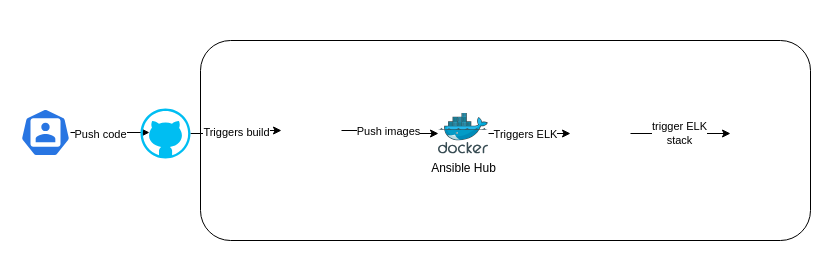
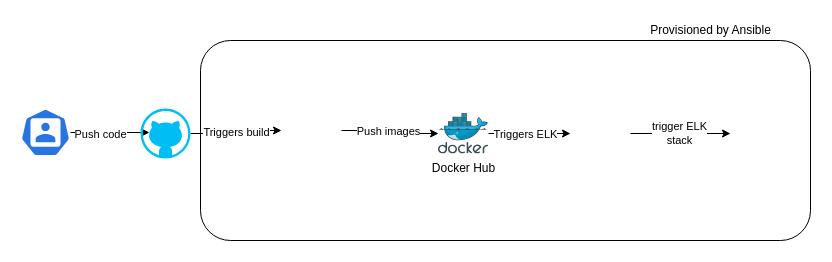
  <mxCell id="0" />
  <mxCell id="1" parent="0" />
  <mxCell id="2" value="" style="rounded=1;whiteSpace=wrap;html=1;" vertex="1" parent="1"><mxGeometry x="200" y="40" width="610" height="200" as="geometry" /></mxCell>
  <mxCell id="3" style="edgeStyle=orthogonalEdgeStyle;rounded=0;orthogonalLoop=1;jettySize=auto;html=1;entryX=0.18;entryY=0.48;entryDx=0;entryDy=0;entryPerimeter=0;" edge="1" parent="1" source="5" target="7"><mxGeometry relative="1" as="geometry" /></mxCell>
  <mxCell id="4" value="Push code" style="edgeLabel;html=1;align=center;verticalAlign=middle;resizable=0;points=[];" vertex="1" connectable="0" parent="3"><mxGeometry x="-0.266" y="-1" relative="1" as="geometry"><mxPoint as="offset" /></mxGeometry></mxCell>
  <mxCell id="5" value="" style="html=1;dashed=0;whitespace=wrap;fillColor=#2875E2;strokeColor=#ffffff;points=[[0.005,0.63,0],[0.1,0.2,0],[0.9,0.2,0],[0.5,0,0],[0.995,0.63,0],[0.72,0.99,0],[0.5,1,0],[0.28,0.99,0]];shape=mxgraph.kubernetes.icon;prIcon=user" vertex="1" parent="1"><mxGeometry x="20" y="108" width="50" height="48" as="geometry" /></mxCell>
  <mxCell id="6" value="Triggers build" style="edgeStyle=orthogonalEdgeStyle;rounded=0;orthogonalLoop=1;jettySize=auto;html=1;entryX=0;entryY=0.5;entryDx=0;entryDy=0;" edge="1" parent="1" source="7" target="10"><mxGeometry relative="1" as="geometry"><mxPoint x="320" y="133" as="targetPoint" /></mxGeometry></mxCell>
  <mxCell id="7" value="" style="verticalLabelPosition=bottom;html=1;verticalAlign=top;align=center;strokeColor=none;fillColor=#00BEF2;shape=mxgraph.azure.github_code;pointerEvents=1;" vertex="1" parent="1"><mxGeometry x="140" y="108" width="50" height="50" as="geometry" /></mxCell>
  <mxCell id="8" style="edgeStyle=orthogonalEdgeStyle;rounded=0;orthogonalLoop=1;jettySize=auto;html=1;" edge="1" parent="1" source="10" target="13"><mxGeometry relative="1" as="geometry" /></mxCell>
  <mxCell id="9" value="Push images" style="edgeLabel;html=1;align=center;verticalAlign=middle;resizable=0;points=[];" vertex="1" connectable="0" parent="8"><mxGeometry x="-0.255" y="-1" relative="1" as="geometry"><mxPoint x="9" y="-1" as="offset" /></mxGeometry></mxCell>
  <mxCell id="10" value="" style="shape=image;html=1;verticalAlign=top;verticalLabelPosition=bottom;labelBackgroundColor=#ffffff;imageAspect=0;aspect=fixed;image=https://cdn4.iconfinder.com/data/icons/logos-brands-5/24/jenkins-128.png" vertex="1" parent="1"><mxGeometry x="281" y="100" width="60" height="60" as="geometry" /></mxCell>
  <mxCell id="11" style="edgeStyle=orthogonalEdgeStyle;rounded=0;orthogonalLoop=1;jettySize=auto;html=1;" edge="1" parent="1" source="13" target="15"><mxGeometry relative="1" as="geometry"><mxPoint x="580" y="132" as="targetPoint" /><Array as="points"><mxPoint x="510" y="133" /><mxPoint x="510" y="133" /></Array></mxGeometry></mxCell>
  <mxCell id="12" value="Triggers ELK" style="edgeLabel;html=1;align=center;verticalAlign=middle;resizable=0;points=[];" vertex="1" connectable="0" parent="11"><mxGeometry x="-0.114" relative="1" as="geometry"><mxPoint as="offset" /></mxGeometry></mxCell>
- <mxCell id="13" value="Ansible Hub" style="aspect=fixed;html=1;points=[];align=center;image;fontSize=12;image=img/lib/mscae/Docker.svg;" vertex="1" parent="1"><mxGeometry x="438" y="112.5" width="50" height="41" as="geometry" /></mxCell>
+ <mxCell id="13" value="Docker Hub" style="aspect=fixed;html=1;points=[];align=center;image;fontSize=12;image=img/lib/mscae/Docker.svg;" vertex="1" parent="1"><mxGeometry x="438" y="112.5" width="50" height="41" as="geometry" /></mxCell>
  <mxCell id="14" value="trigger ELK &lt;br&gt;stack" style="edgeStyle=orthogonalEdgeStyle;rounded=0;orthogonalLoop=1;jettySize=auto;html=1;" edge="1" parent="1" source="15" target="16"><mxGeometry x="-0.017" relative="1" as="geometry"><mxPoint x="710" y="133" as="targetPoint" /><mxPoint as="offset" /></mxGeometry></mxCell>
  <mxCell id="15" value="" style="shape=image;html=1;verticalAlign=top;verticalLabelPosition=bottom;labelBackgroundColor=#ffffff;imageAspect=0;aspect=fixed;image=https://cdn4.iconfinder.com/data/icons/logos-brands-5/24/jenkins-128.png" vertex="1" parent="1"><mxGeometry x="570" y="103" width="60" height="60" as="geometry" /></mxCell>
  <mxCell id="16" value="" style="shape=image;html=1;verticalAlign=top;verticalLabelPosition=bottom;labelBackgroundColor=#ffffff;imageAspect=0;aspect=fixed;image=https://cdn4.iconfinder.com/data/icons/logos-brands-5/24/elasticsearch-128.png" vertex="1" parent="1"><mxGeometry x="730" y="97" width="72" height="72" as="geometry" /></mxCell>
+ <mxCell id="17" value="Provisioned by Ansible" style="text;html=1;align=center;verticalAlign=middle;resizable=0;points=[];autosize=1;strokeColor=none;" vertex="1" parent="1"><mxGeometry x="640" y="20" width="140" height="20" as="geometry" /></mxCell>
